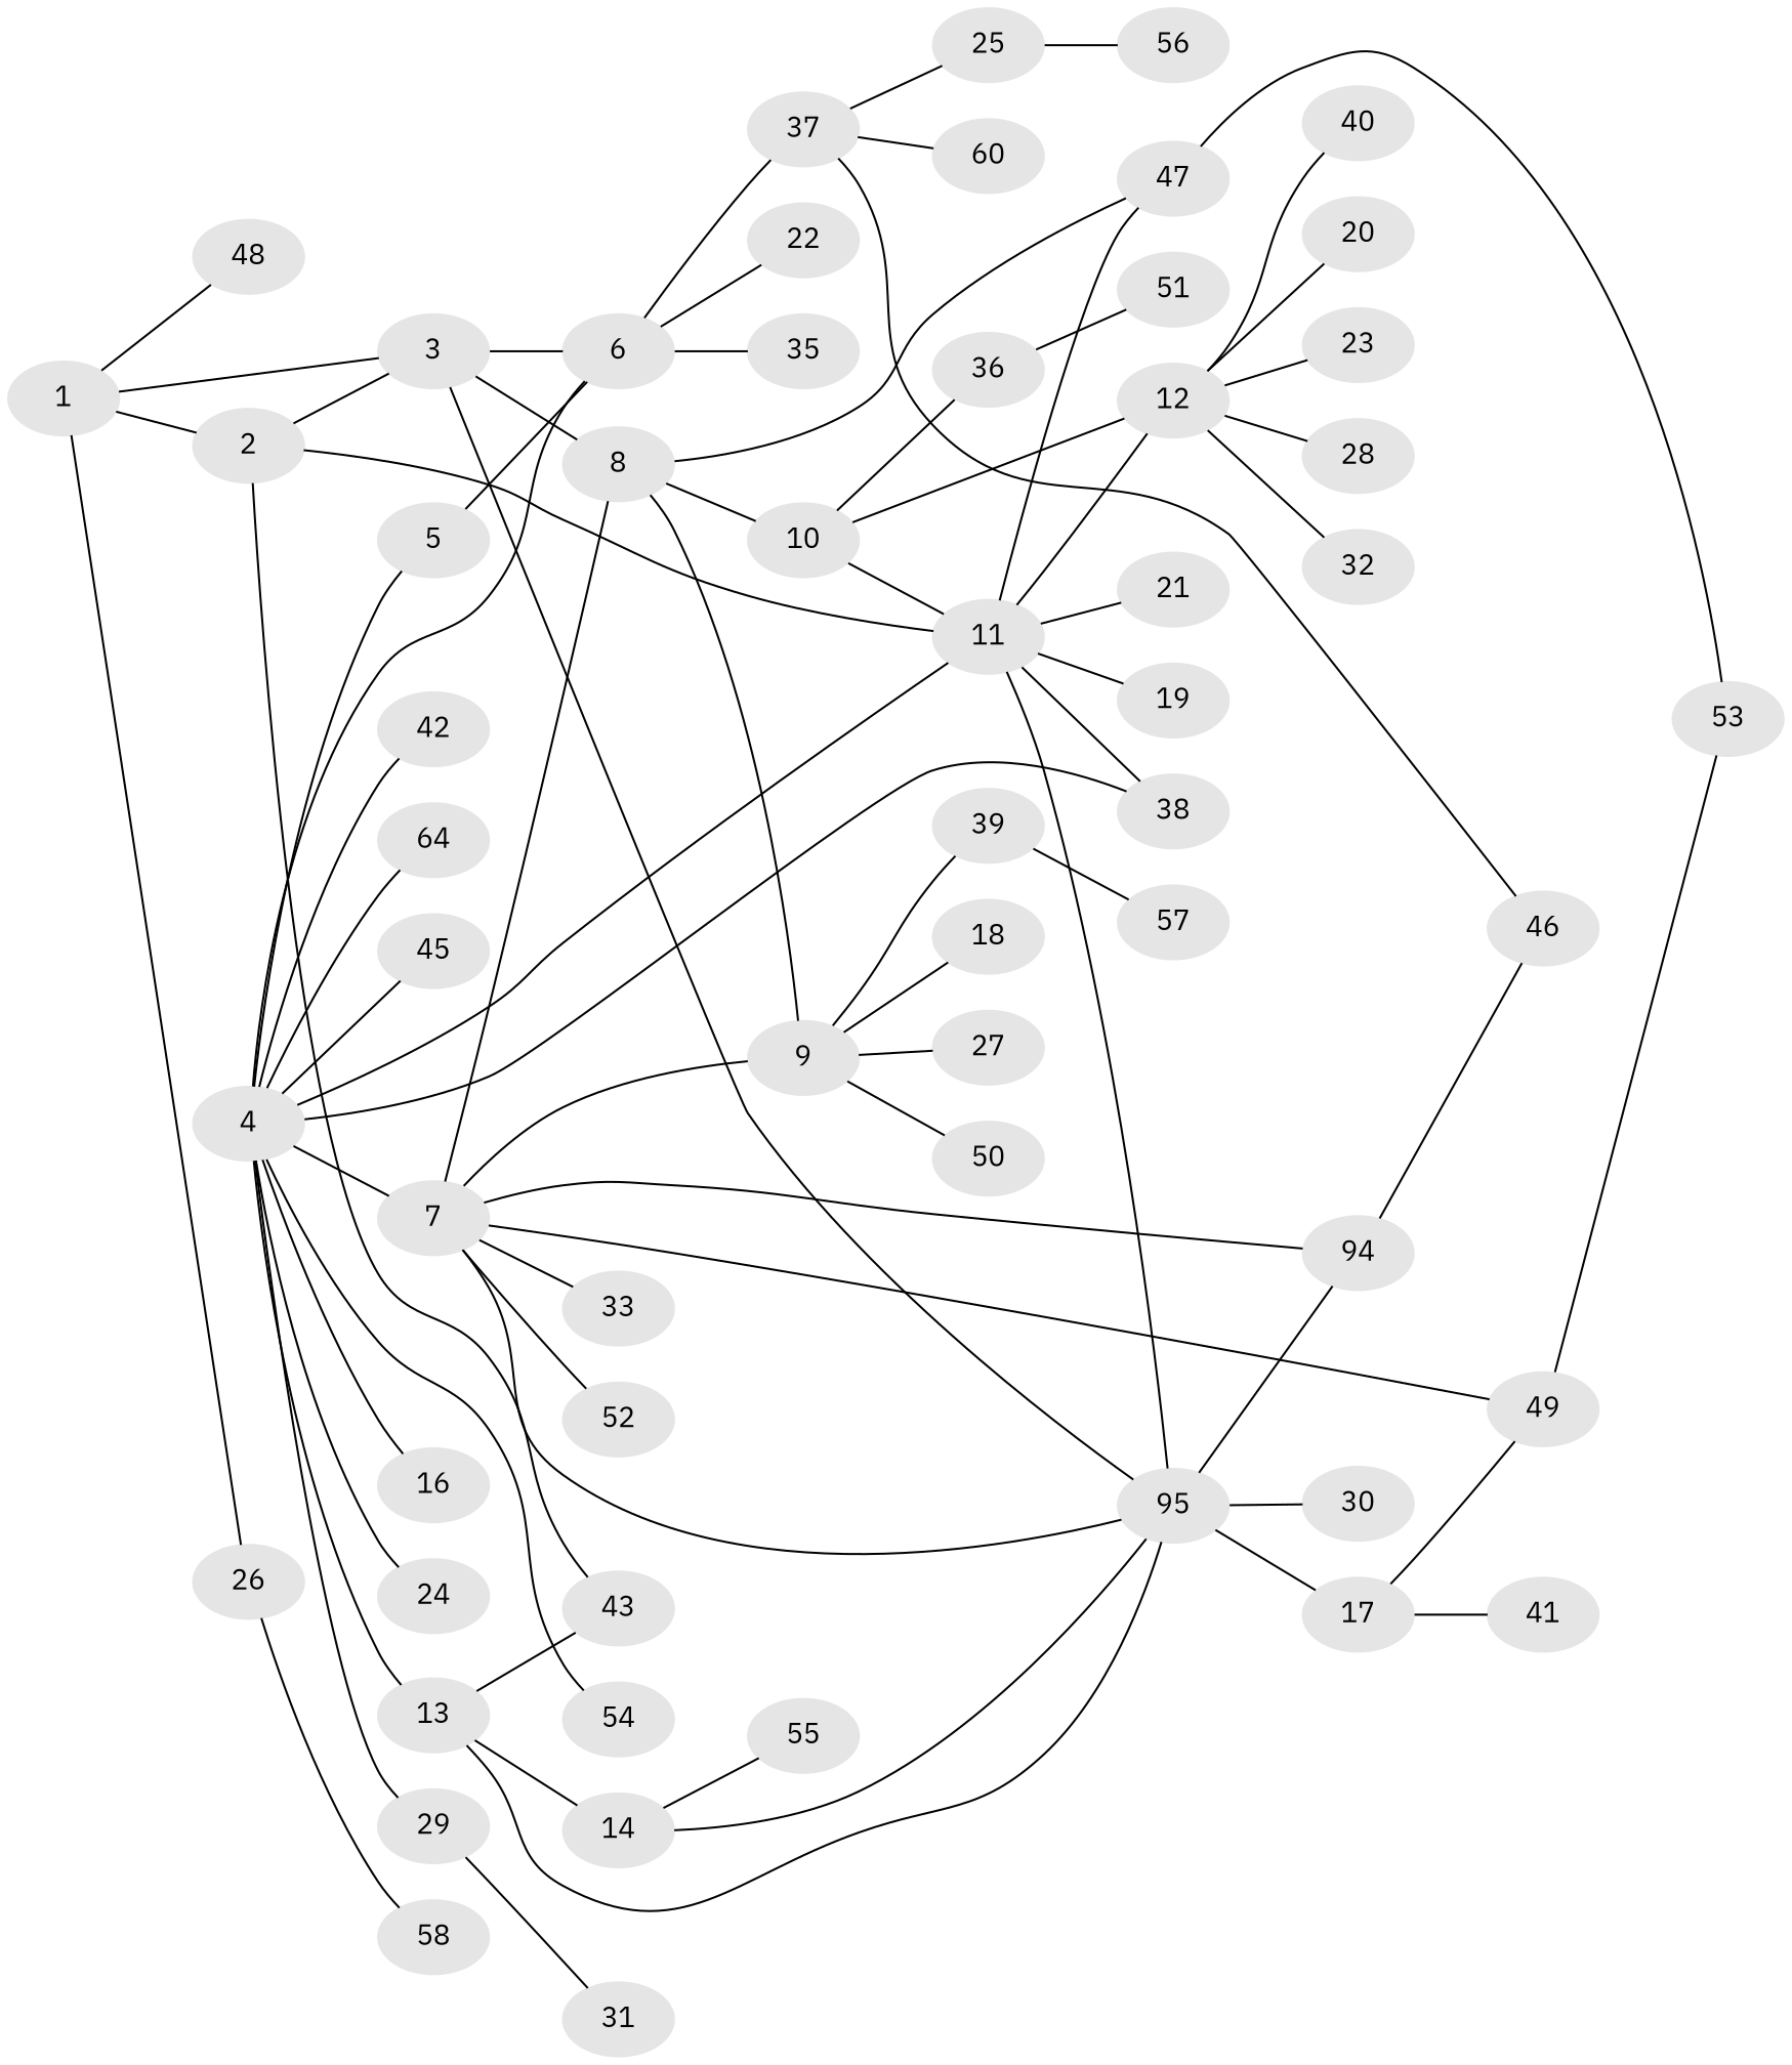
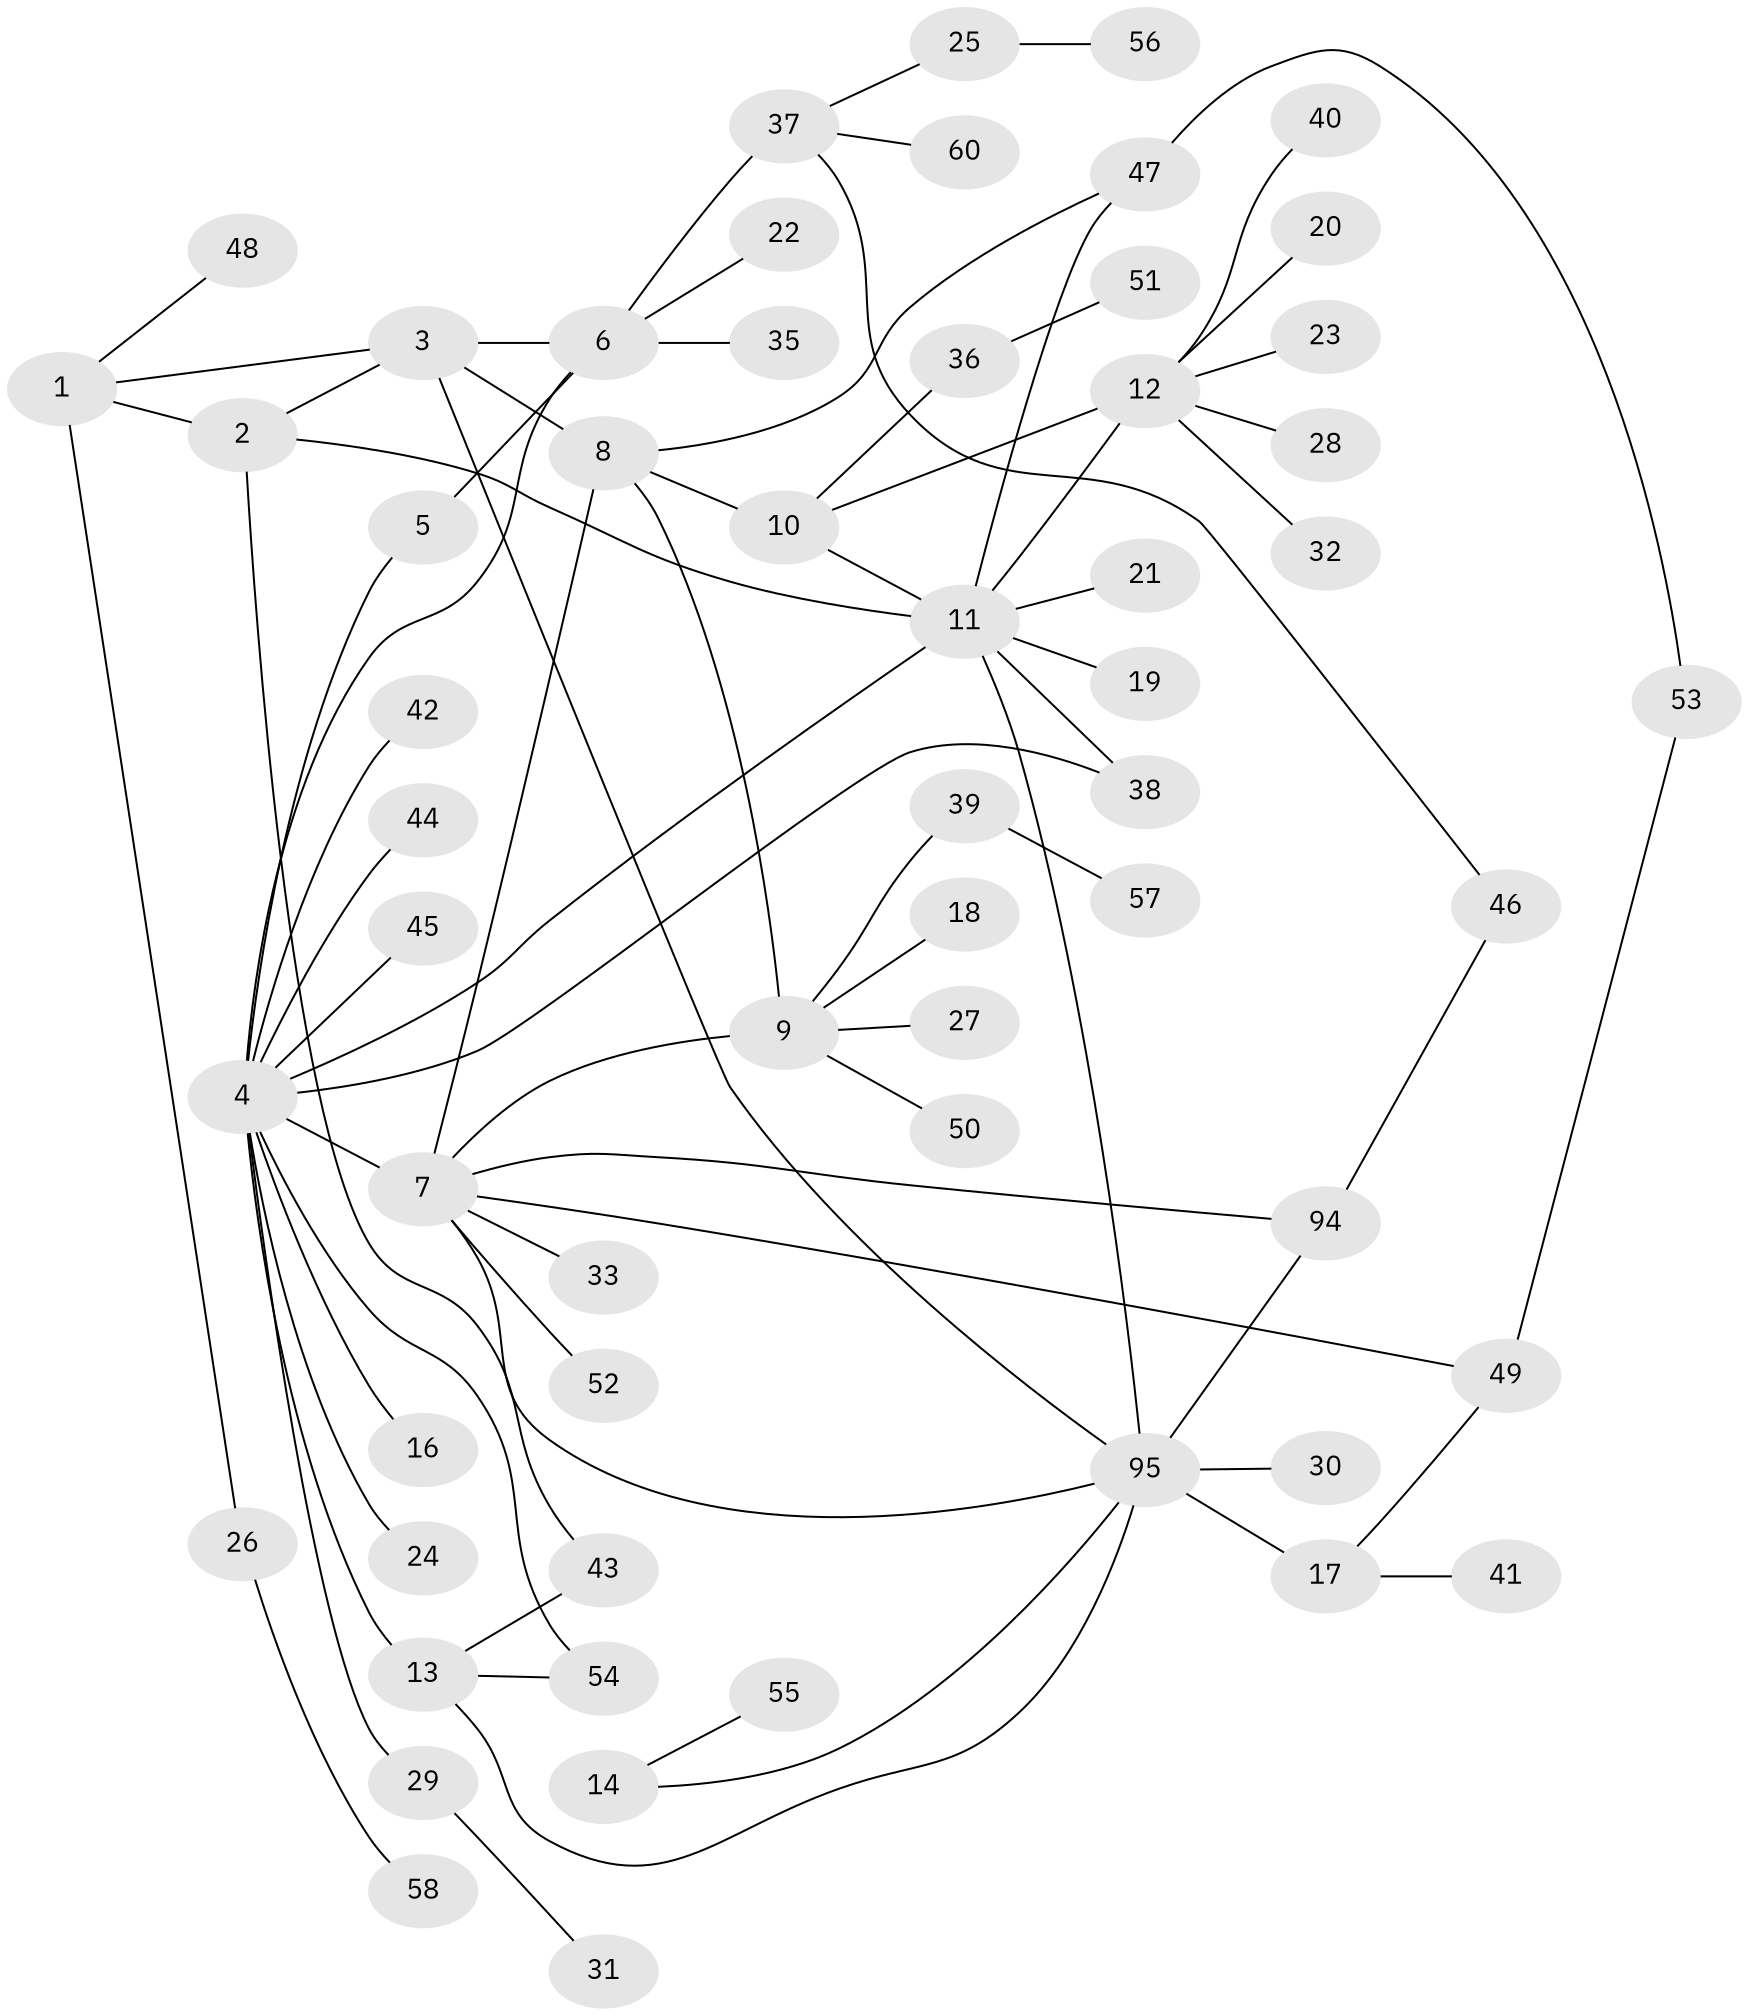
  graph {
    fontname="IBM Plex Sans"
    rankdir=LR
    node [color=gray90 fontname="IBM Plex Sans" style=filled]
    edge [fontname="IBM Plex Sans"]
    1
    2
    3
    26
    48
    11
    43
    6
    8
    n10 [label=95]
    58
    38
    47
    12
    19
    21
    22
    35
    37
    9
    10
    n22 [label=94]
    17
    30
    4
    5
    7
    13
    16
    24
    29
    42
-   44 [label=64]
+   44
    45
    54
    33
    49
    52
    14
    31
    25
    56
    46
    60
    18
    27
    39
    50
    53
    36
    57
    20
    23
    28
    32
    40
    51
    55
    41
    1 -- 2
    1 -- 3
    1 -- 26
    1 -- 48
    2 -- 3
    2 -- 11
    2 -- 43
    3 -- 6
    3 -- 8
    3 -- n10
    26 -- 58
    11 -- n10
    11 -- 38
    11 -- 47
    11 -- 12
    11 -- 19
    11 -- 21
    6 -- 22
    6 -- 35
    6 -- 37
    8 -- 47
    8 -- 9
    8 -- 10
    n10 -- n22
    n10 -- 17
    n10 -- 30
    47 -- 53
    12 -- 20
    12 -- 23
    12 -- 28
    12 -- 32
    12 -- 40
    37 -- 25
    37 -- 46
    37 -- 60
    9 -- 18
    9 -- 27
    9 -- 39
    9 -- 50
    10 -- 11
    10 -- 12
    10 -- 36
    n22 -- 46
    17 -- 49
    17 -- 41
    4 -- 11
    4 -- 6
    4 -- 38
    4 -- 5
    4 -- 7
    4 -- 13
    4 -- 16
    4 -- 24
    4 -- 29
    4 -- 42
    4 -- 44
    4 -- 45
    4 -- 54
    5 -- 6
    7 -- 8
    7 -- n10
    7 -- 9
    7 -- n22
    7 -- 33
    7 -- 49
    7 -- 52
    13 -- 43
    13 -- n10
-   13 -- 14
+   13 -- 54
    29 -- 31
    49 -- 53
    14 -- n10
    14 -- 55
    25 -- 56
    39 -- 57
    36 -- 51
  }
